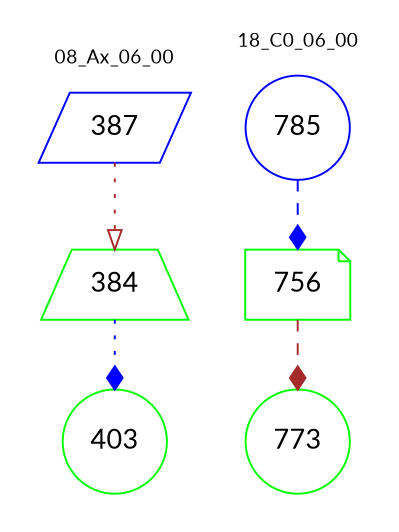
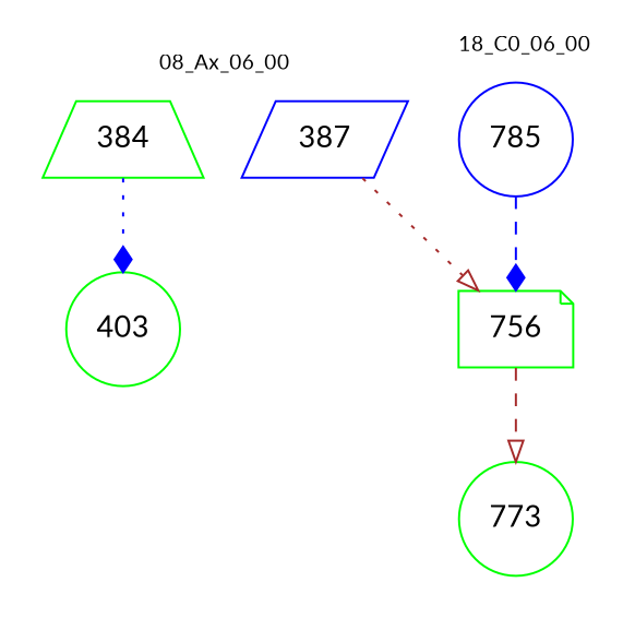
  digraph {
    fontname=Lato
    node [color=green fontname=Lato shape=circle]
    edge [arrowhead=onormal color=brown fontname=Lato style=dotted]
    n1 [color=blue label=387 shape=parallelogram]
    n2 [label=384 shape=trapezium]
    n3 [label=403]
    n4 [color=blue label=785]
    n5 [label=756 shape=note]
    n6 [label=773]
    subgraph cluster_1 {
      color=white
      fontsize=10
      label="08_Ax_06_00"
      n1
      n2
      n3
    }
    subgraph cluster_2 {
      color=white
      fontsize=10
      label="18_C0_06_00"
      n4
      n5
      n6
    }
-   n1 -> n2
+   n1 -> n5
    n2 -> n3 [arrowhead=diamond color=blue]
    n4 -> n5 [arrowhead=diamond color=blue style=dashed]
-   n5 -> n6 [arrowhead=diamond style=dashed]
+   n5 -> n6 [style=dashed]
  }
